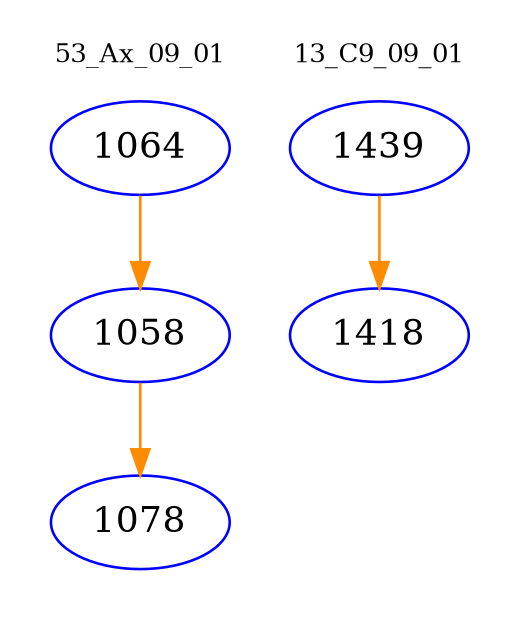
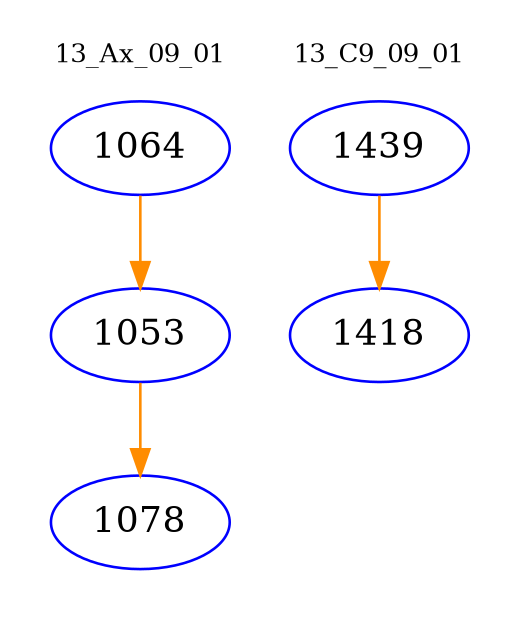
  digraph {
    node [color=blue]
    edge [color=darkorange]
    n1 [label=1064]
-   n2 [label=1058]
+   n2 [label=1053]
    n3 [label=1078]
    n4 [label=1439]
    n5 [label=1418]
    subgraph cluster_1 {
      color=white
      fontsize=10
-     label="53_Ax_09_01"
+     label="13_Ax_09_01"
      n1
      n2
      n3
    }
    subgraph cluster_2 {
      color=white
      fontsize=10
      label="13_C9_09_01"
      n4
      n5
    }
    n1 -> n2
    n2 -> n3
    n4 -> n5
  }
